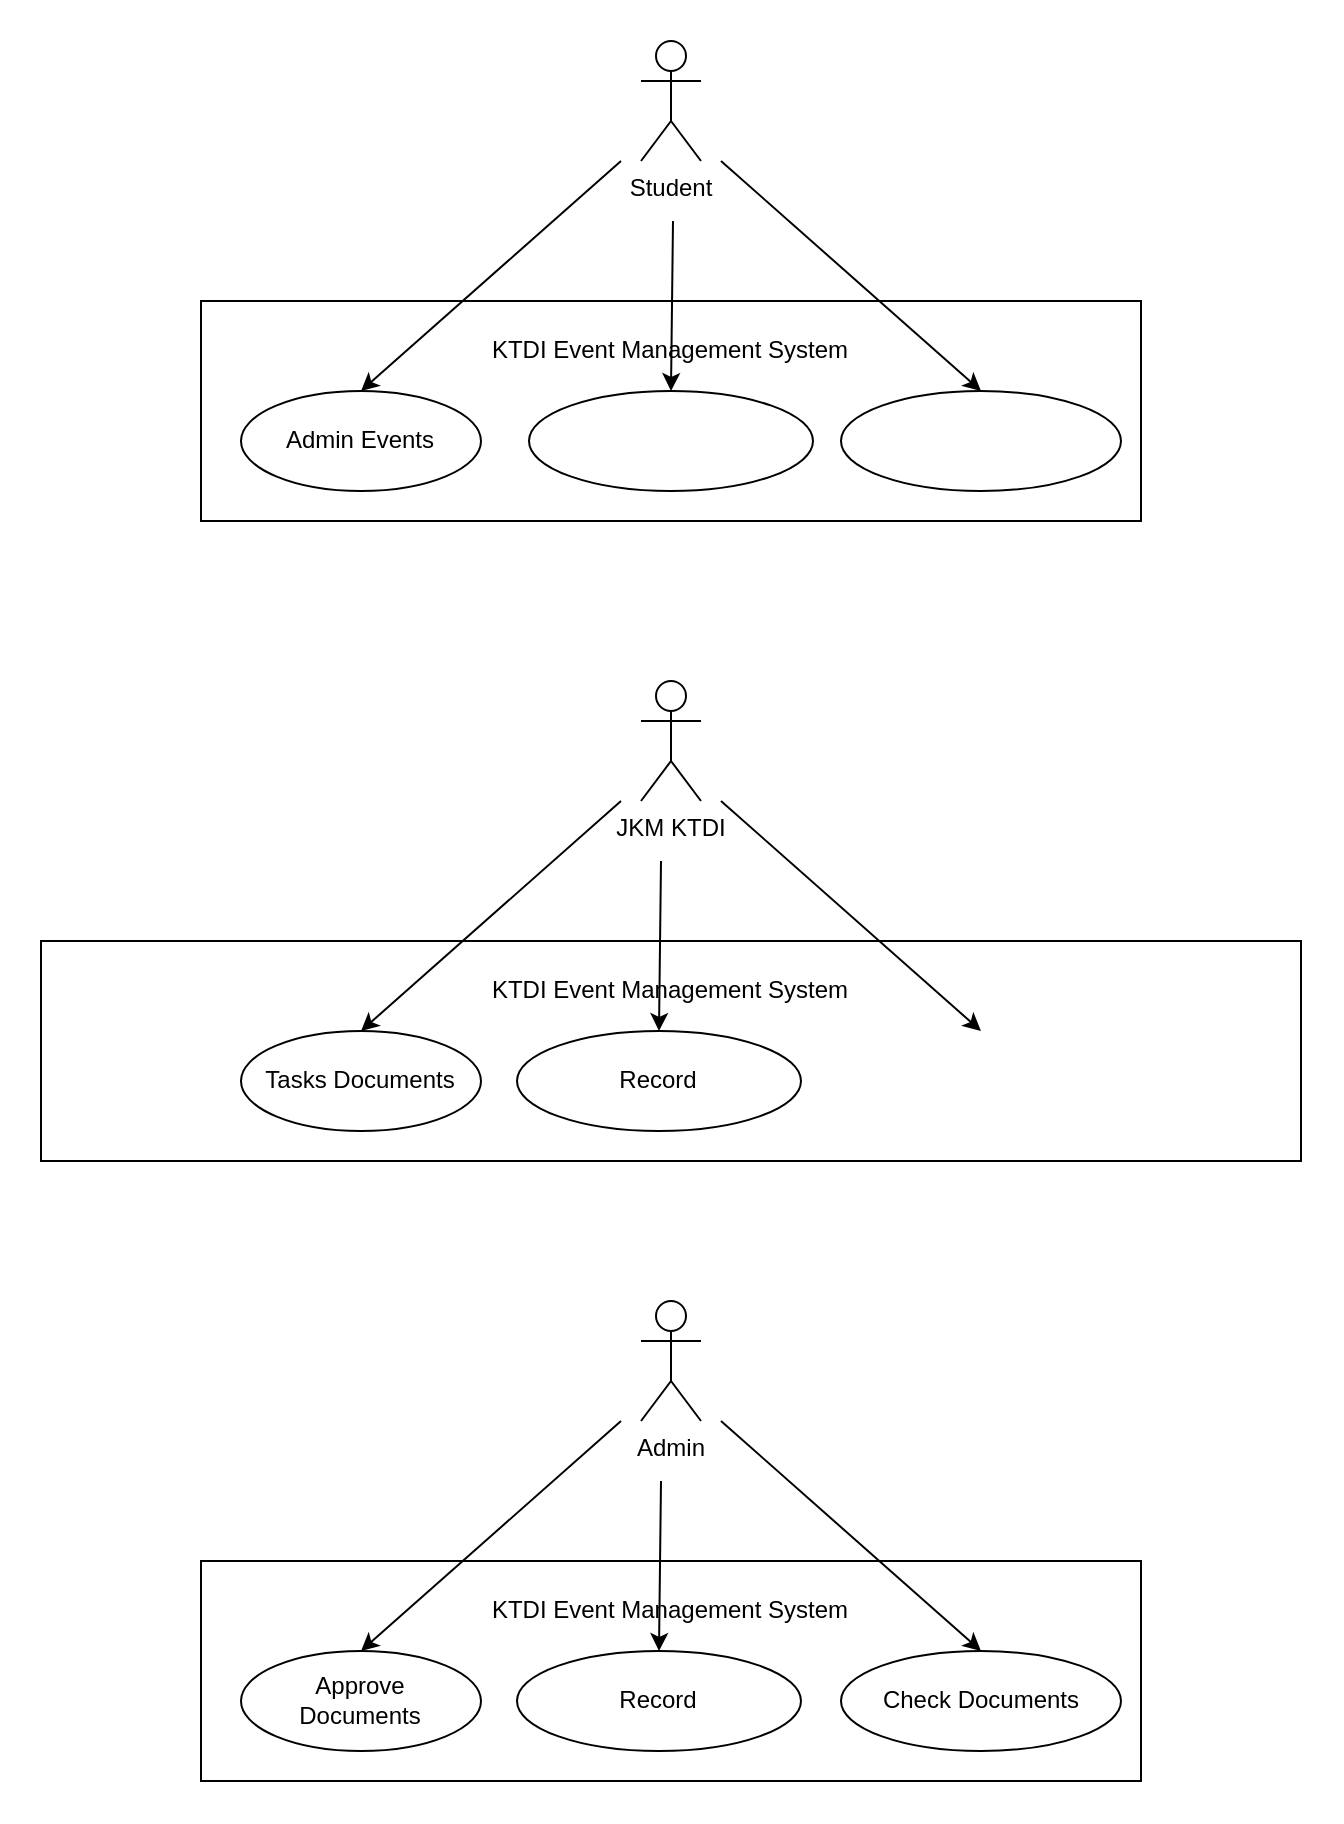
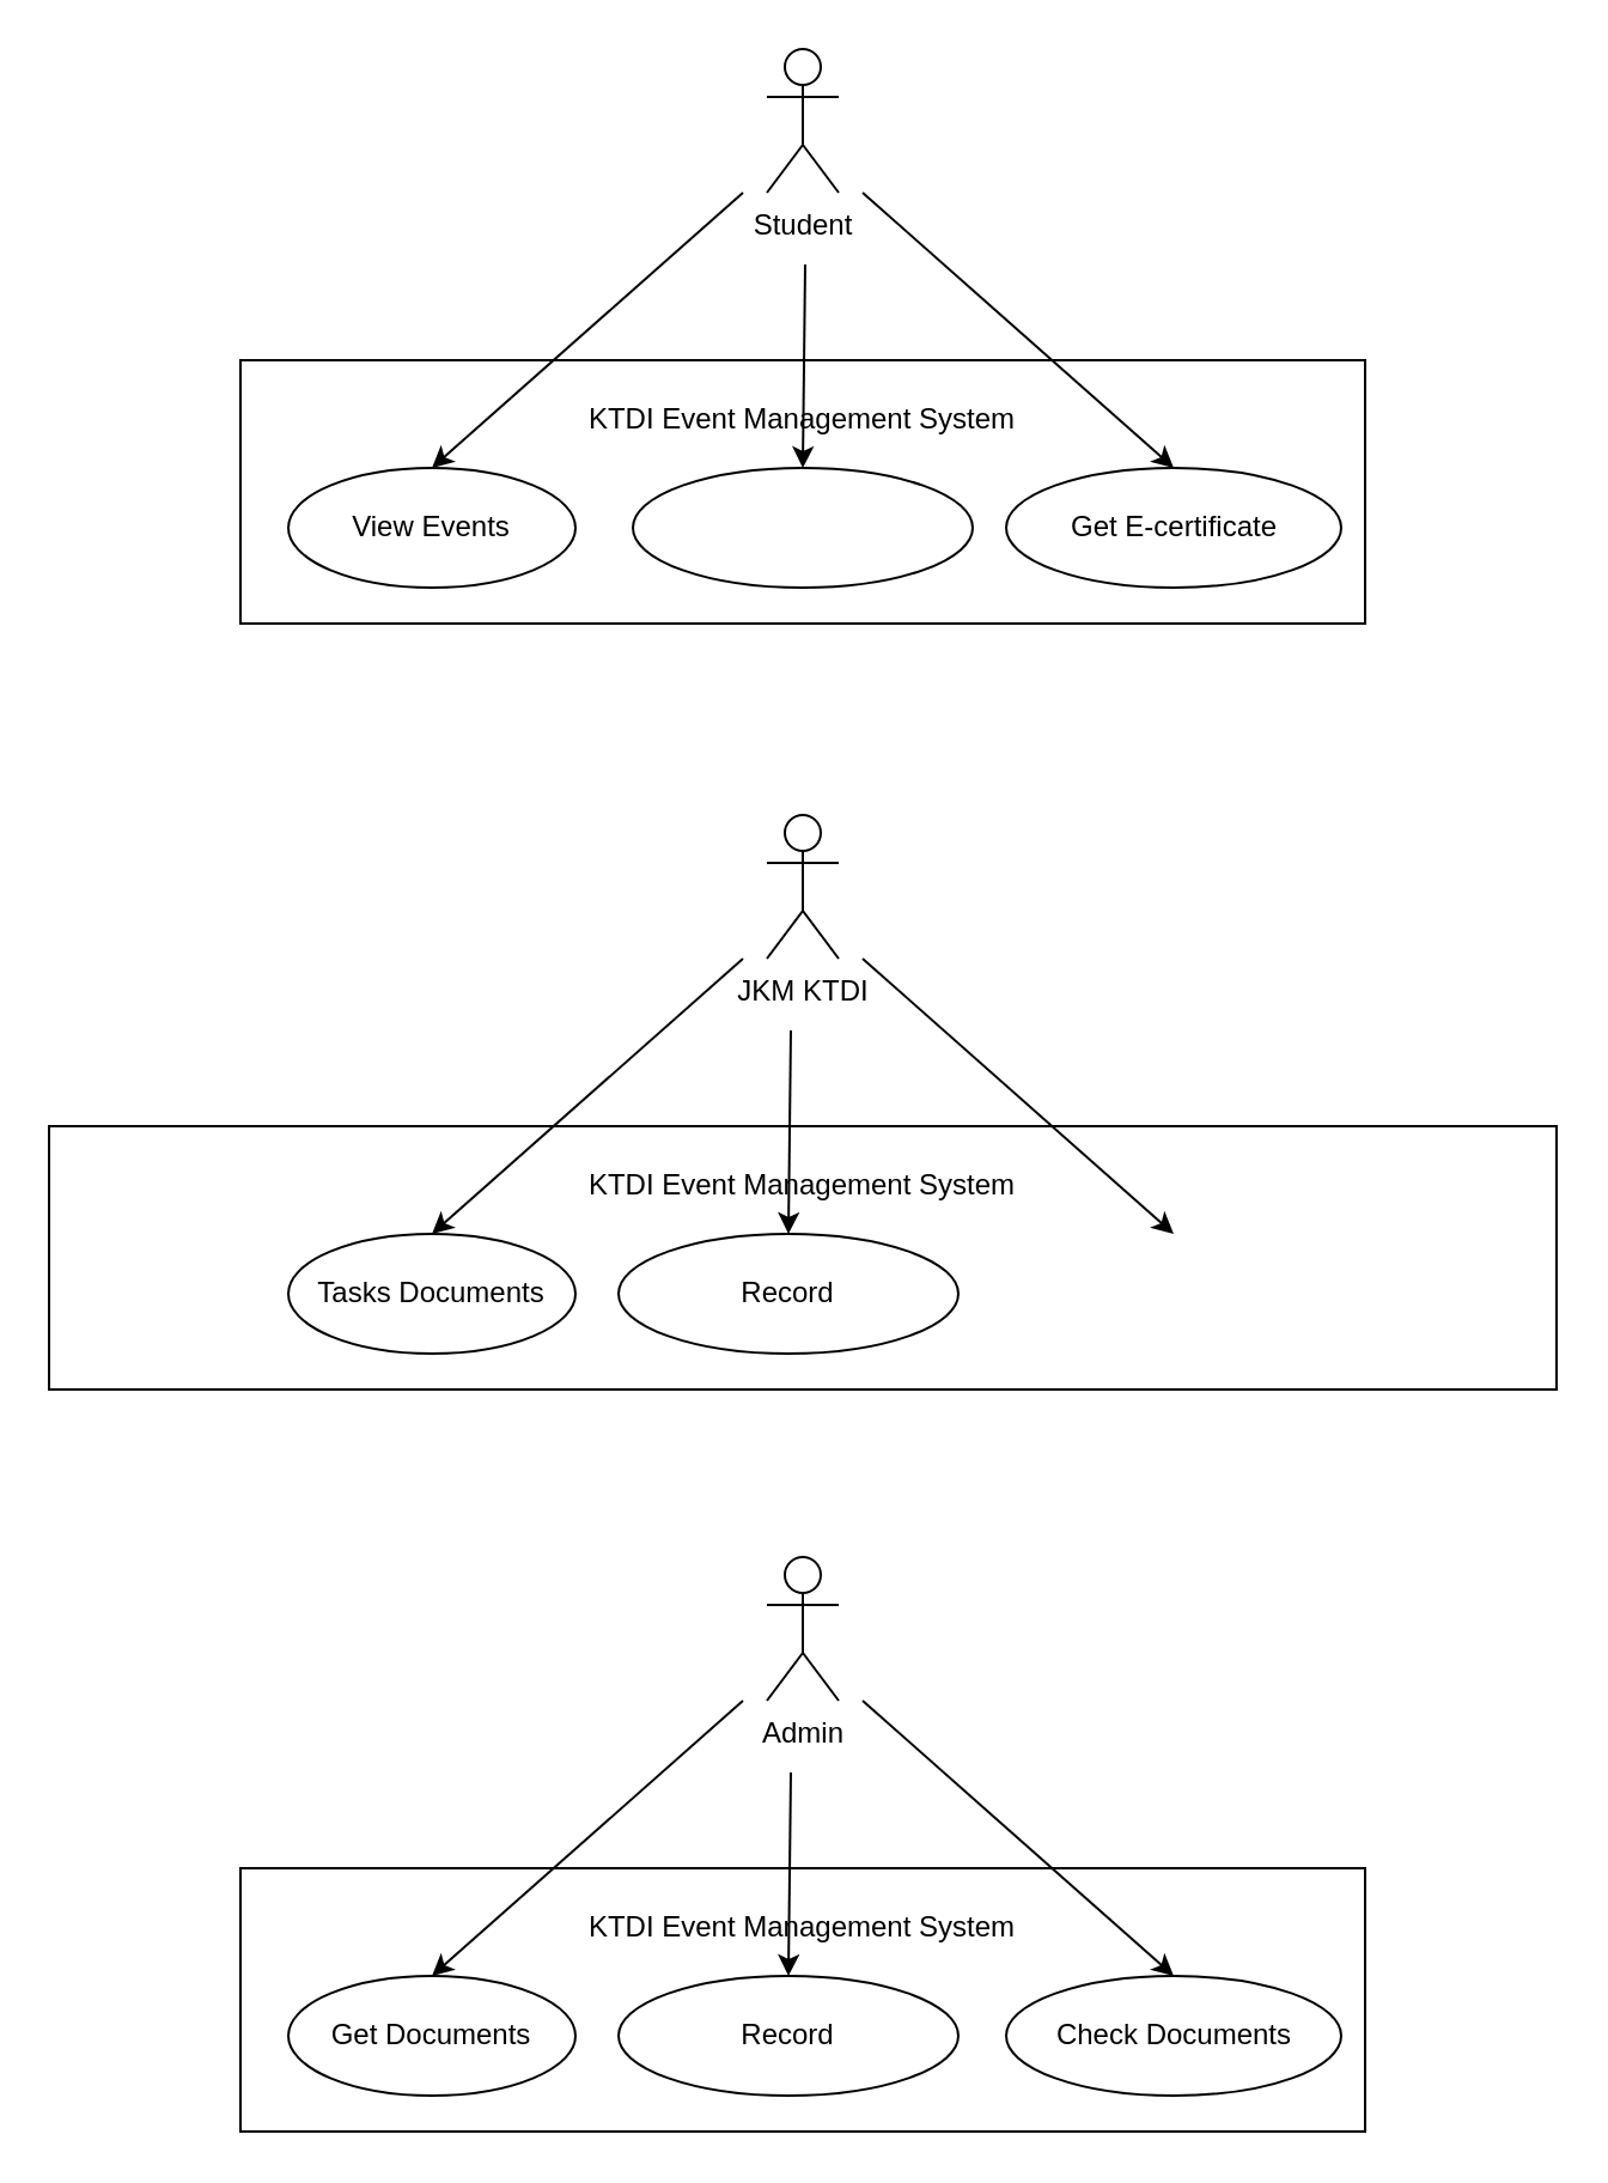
  <mxCell id="0" />
  <mxCell id="1" parent="0" />
  <mxCell id="2" value="" style="group" connectable="0" vertex="1" parent="1"><mxGeometry x="420" y="515" width="230" height="65" as="geometry" /></mxCell>
  <mxCell id="3" value="" style="ellipse;whiteSpace=wrap;html=1;" vertex="1" parent="2"><mxGeometry width="140" height="50" as="geometry" /></mxCell>
  <mxCell id="4" value="Distribute Tasks" style="text;strokeColor=none;align=center;fillColor=none;html=1;verticalAlign=middle;whiteSpace=wrap;rounded=0;" vertex="1" parent="2"><mxGeometry x="11.667" y="10" width="116.667" height="30" as="geometry" /></mxCell>
  <mxCell id="5" value="" style="rounded=0;whiteSpace=wrap;html=1;" vertex="1" parent="2"><mxGeometry x="-400" y="-45" width="630" height="110" as="geometry" /></mxCell>
  <mxCell id="6" value="Student&lt;br&gt;" style="shape=umlActor;verticalLabelPosition=bottom;verticalAlign=top;html=1;outlineConnect=0;" vertex="1" parent="1"><mxGeometry x="320" y="20" width="30" height="60" as="geometry" /></mxCell>
  <mxCell id="7" value="" style="rounded=0;whiteSpace=wrap;html=1;" vertex="1" parent="1"><mxGeometry x="100" y="150" width="470" height="110" as="geometry" /></mxCell>
  <mxCell id="8" value="KTDI Event Management System" style="text;strokeColor=none;align=center;fillColor=none;html=1;verticalAlign=middle;whiteSpace=wrap;rounded=0;" vertex="1" parent="1"><mxGeometry x="170" y="160" width="330" height="30" as="geometry" /></mxCell>
  <mxCell id="9" value="" style="group" connectable="0" vertex="1" parent="1"><mxGeometry x="120" y="195" width="120" height="50" as="geometry" /></mxCell>
  <mxCell id="10" value="" style="ellipse;whiteSpace=wrap;html=1;" vertex="1" parent="9"><mxGeometry width="120" height="50" as="geometry" /></mxCell>
- <mxCell id="11" value="Admin Events" style="text;strokeColor=none;align=center;fillColor=none;html=1;verticalAlign=middle;whiteSpace=wrap;rounded=0;" vertex="1" parent="9"><mxGeometry x="10" y="10" width="100" height="30" as="geometry" /></mxCell>
+ <mxCell id="11" value="View Events" style="text;strokeColor=none;align=center;fillColor=none;html=1;verticalAlign=middle;whiteSpace=wrap;rounded=0;" vertex="1" parent="9"><mxGeometry x="10" y="10" width="100" height="30" as="geometry" /></mxCell>
  <mxCell id="12" value="" style="group" connectable="0" vertex="1" parent="1"><mxGeometry x="420" y="195" width="140" height="50" as="geometry" /></mxCell>
  <mxCell id="13" value="" style="ellipse;whiteSpace=wrap;html=1;" vertex="1" parent="12"><mxGeometry width="140" height="50" as="geometry" /></mxCell>
+ <mxCell id="14" value="Get E-certificate" style="text;strokeColor=none;align=center;fillColor=none;html=1;verticalAlign=middle;whiteSpace=wrap;rounded=0;" vertex="1" parent="12"><mxGeometry x="11.667" y="10" width="116.667" height="30" as="geometry" /></mxCell>
  <mxCell id="15" value="" style="endArrow=classic;html=1;entryX=0.5;entryY=0;entryDx=0;entryDy=0;" edge="1" parent="1" target="10"><mxGeometry width="50" height="50" relative="1" as="geometry"><mxPoint x="310" y="80" as="sourcePoint" /><mxPoint x="290" y="50" as="targetPoint" /></mxGeometry></mxCell>
  <mxCell id="16" value="" style="endArrow=classic;html=1;entryX=0.5;entryY=0;entryDx=0;entryDy=0;" edge="1" parent="1" target="13"><mxGeometry width="50" height="50" relative="1" as="geometry"><mxPoint x="360" y="80" as="sourcePoint" /><mxPoint x="370" y="130" as="targetPoint" /></mxGeometry></mxCell>
  <mxCell id="17" value="JKM KTDI" style="shape=umlActor;verticalLabelPosition=bottom;verticalAlign=top;html=1;outlineConnect=0;" vertex="1" parent="1"><mxGeometry x="320" y="340" width="30" height="60" as="geometry" /></mxCell>
  <mxCell id="18" value="KTDI Event Management System" style="text;strokeColor=none;align=center;fillColor=none;html=1;verticalAlign=middle;whiteSpace=wrap;rounded=0;" vertex="1" parent="1"><mxGeometry x="170" y="480" width="330" height="30" as="geometry" /></mxCell>
  <mxCell id="19" value="" style="group" connectable="0" vertex="1" parent="1"><mxGeometry x="120" y="515" width="120" height="50" as="geometry" /></mxCell>
  <mxCell id="20" value="" style="ellipse;whiteSpace=wrap;html=1;" vertex="1" parent="19"><mxGeometry width="120" height="50" as="geometry" /></mxCell>
  <mxCell id="21" value="Tasks Documents" style="text;strokeColor=none;align=center;fillColor=none;html=1;verticalAlign=middle;whiteSpace=wrap;rounded=0;" vertex="1" parent="19"><mxGeometry x="10" y="10" width="100" height="30" as="geometry" /></mxCell>
  <mxCell id="22" value="" style="group" connectable="0" vertex="1" parent="1"><mxGeometry x="258" y="515" width="142" height="50" as="geometry" /></mxCell>
  <mxCell id="23" value="" style="ellipse;whiteSpace=wrap;html=1;" vertex="1" parent="22"><mxGeometry width="142" height="50" as="geometry" /></mxCell>
  <mxCell id="24" value="Record" style="text;strokeColor=none;align=center;fillColor=none;html=1;verticalAlign=middle;whiteSpace=wrap;rounded=0;" vertex="1" parent="22"><mxGeometry x="11.833" y="10" width="118.333" height="30" as="geometry" /></mxCell>
  <mxCell id="25" value="" style="endArrow=classic;html=1;entryX=0.5;entryY=0;entryDx=0;entryDy=0;" edge="1" parent="1" target="20"><mxGeometry width="50" height="50" relative="1" as="geometry"><mxPoint x="310" y="400" as="sourcePoint" /><mxPoint x="290" y="370" as="targetPoint" /></mxGeometry></mxCell>
  <mxCell id="26" value="" style="endArrow=classic;html=1;entryX=0.5;entryY=0;entryDx=0;entryDy=0;" edge="1" parent="1" target="23"><mxGeometry width="50" height="50" relative="1" as="geometry"><mxPoint x="330" y="430" as="sourcePoint" /><mxPoint x="330" y="450" as="targetPoint" /></mxGeometry></mxCell>
  <mxCell id="27" value="" style="endArrow=classic;html=1;entryX=0.5;entryY=0;entryDx=0;entryDy=0;" edge="1" parent="1" target="3"><mxGeometry width="50" height="50" relative="1" as="geometry"><mxPoint x="360" y="400" as="sourcePoint" /><mxPoint x="370" y="450" as="targetPoint" /></mxGeometry></mxCell>
  <mxCell id="28" value="Admin" style="shape=umlActor;verticalLabelPosition=bottom;verticalAlign=top;html=1;outlineConnect=0;" vertex="1" parent="1"><mxGeometry x="320" y="650" width="30" height="60" as="geometry" /></mxCell>
  <mxCell id="29" value="" style="rounded=0;whiteSpace=wrap;html=1;" vertex="1" parent="1"><mxGeometry x="100" y="780" width="470" height="110" as="geometry" /></mxCell>
  <mxCell id="30" value="KTDI Event Management System" style="text;strokeColor=none;align=center;fillColor=none;html=1;verticalAlign=middle;whiteSpace=wrap;rounded=0;" vertex="1" parent="1"><mxGeometry x="170" y="790" width="330" height="30" as="geometry" /></mxCell>
  <mxCell id="31" value="" style="group" connectable="0" vertex="1" parent="1"><mxGeometry x="120" y="825" width="120" height="50" as="geometry" /></mxCell>
  <mxCell id="32" value="" style="ellipse;whiteSpace=wrap;html=1;" vertex="1" parent="31"><mxGeometry width="120" height="50" as="geometry" /></mxCell>
- <mxCell id="33" value="Approve Documents" style="text;strokeColor=none;align=center;fillColor=none;html=1;verticalAlign=middle;whiteSpace=wrap;rounded=0;" vertex="1" parent="31"><mxGeometry x="10" y="10" width="100" height="30" as="geometry" /></mxCell>
+ <mxCell id="33" value="Get Documents" style="text;strokeColor=none;align=center;fillColor=none;html=1;verticalAlign=middle;whiteSpace=wrap;rounded=0;" vertex="1" parent="31"><mxGeometry x="10" y="10" width="100" height="30" as="geometry" /></mxCell>
  <mxCell id="34" value="" style="group" connectable="0" vertex="1" parent="1"><mxGeometry x="258" y="825" width="142" height="50" as="geometry" /></mxCell>
  <mxCell id="35" value="" style="ellipse;whiteSpace=wrap;html=1;" vertex="1" parent="34"><mxGeometry width="142" height="50" as="geometry" /></mxCell>
  <mxCell id="36" value="Record" style="text;strokeColor=none;align=center;fillColor=none;html=1;verticalAlign=middle;whiteSpace=wrap;rounded=0;" vertex="1" parent="34"><mxGeometry x="11.833" y="10" width="118.333" height="30" as="geometry" /></mxCell>
  <mxCell id="37" value="" style="group" connectable="0" vertex="1" parent="1"><mxGeometry x="420" y="825" width="140" height="50" as="geometry" /></mxCell>
  <mxCell id="38" value="" style="ellipse;whiteSpace=wrap;html=1;" vertex="1" parent="37"><mxGeometry width="140" height="50" as="geometry" /></mxCell>
  <mxCell id="39" value="Check Documents" style="text;strokeColor=none;align=center;fillColor=none;html=1;verticalAlign=middle;whiteSpace=wrap;rounded=0;" vertex="1" parent="37"><mxGeometry x="11.667" y="10" width="116.667" height="30" as="geometry" /></mxCell>
  <mxCell id="40" value="" style="endArrow=classic;html=1;entryX=0.5;entryY=0;entryDx=0;entryDy=0;" edge="1" parent="1" target="32"><mxGeometry width="50" height="50" relative="1" as="geometry"><mxPoint x="310" y="710" as="sourcePoint" /><mxPoint x="290" y="680" as="targetPoint" /></mxGeometry></mxCell>
  <mxCell id="41" value="" style="endArrow=classic;html=1;entryX=0.5;entryY=0;entryDx=0;entryDy=0;" edge="1" parent="1" target="35"><mxGeometry width="50" height="50" relative="1" as="geometry"><mxPoint x="330" y="740" as="sourcePoint" /><mxPoint x="330" y="760" as="targetPoint" /></mxGeometry></mxCell>
  <mxCell id="42" value="" style="endArrow=classic;html=1;entryX=0.5;entryY=0;entryDx=0;entryDy=0;" edge="1" parent="1" target="38"><mxGeometry width="50" height="50" relative="1" as="geometry"><mxPoint x="360" y="710" as="sourcePoint" /><mxPoint x="370" y="760" as="targetPoint" /></mxGeometry></mxCell>
  <mxCell id="43" value="" style="group" connectable="0" vertex="1" parent="1"><mxGeometry x="264" y="195" width="142" height="50" as="geometry" /></mxCell>
  <mxCell id="44" value="" style="ellipse;whiteSpace=wrap;html=1;" vertex="1" parent="43"><mxGeometry width="142" height="50" as="geometry" /></mxCell>
  <mxCell id="45" value="" style="endArrow=classic;html=1;entryX=0.5;entryY=0;entryDx=0;entryDy=0;" edge="1" parent="1" target="44"><mxGeometry width="50" height="50" relative="1" as="geometry"><mxPoint x="336" y="110" as="sourcePoint" /><mxPoint x="336" y="130" as="targetPoint" /></mxGeometry></mxCell>
